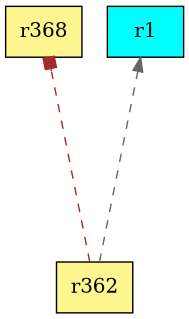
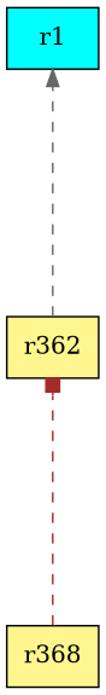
  digraph {
    rankdir=BT
    ranksep=2.0
    node [fillcolor=khaki1 shape=record style=filled]
    edge [style=dashed]
    n1 [label="{r368}"]
    n2 [label="{r362}"]
    n3 [fillcolor=cyan label="{r1}"]
-   n2 -> n1 [arrowhead=box color=brown]
+   n1 -> n2 [arrowhead=box color=brown]
    n2 -> n3 [arrowhead=normal color=gray40]
  }
